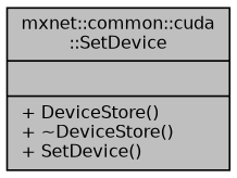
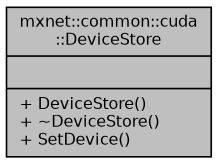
  digraph {
-   n1 [color=black fillcolor=grey75 fontcolor=black fontname=Helvetica fontsize=10 height=0.2 label="{mxnet::common::cuda\l::SetDevice\n||+ DeviceStore()\l+ ~DeviceStore()\l+ SetDevice()\l}" shape=record style=filled width=0.4]
+   n1 [color=black fillcolor=grey75 fontcolor=black fontname=Helvetica fontsize=10 height=0.2 label="{mxnet::common::cuda\l::DeviceStore\n||+ DeviceStore()\l+ ~DeviceStore()\l+ SetDevice()\l}" shape=record style=filled width=0.4]
  }
